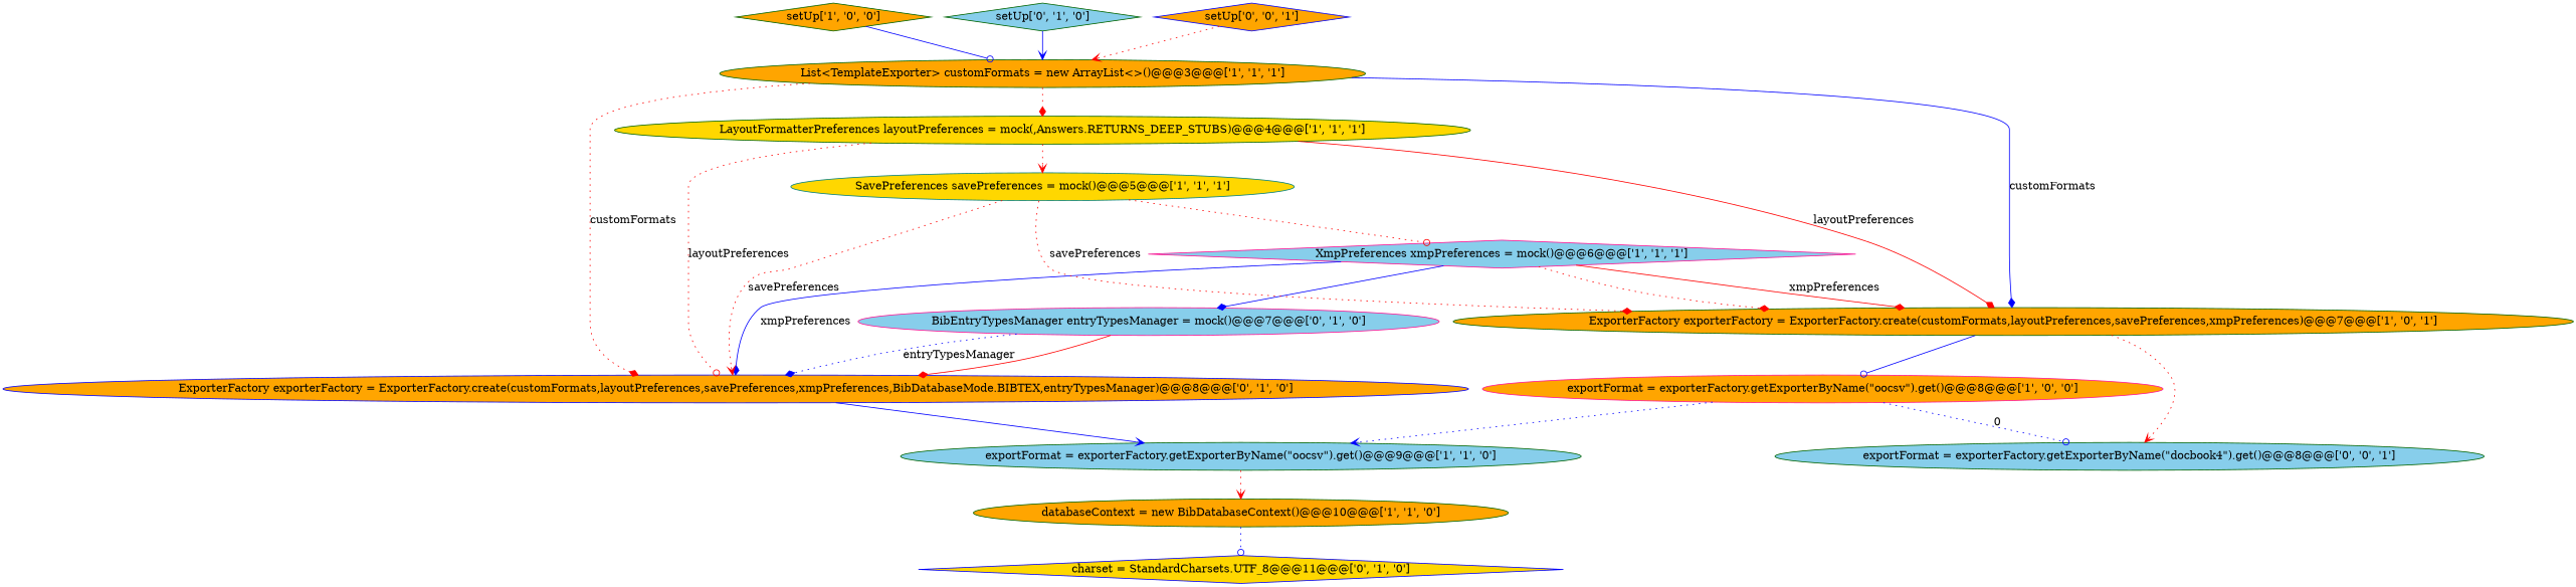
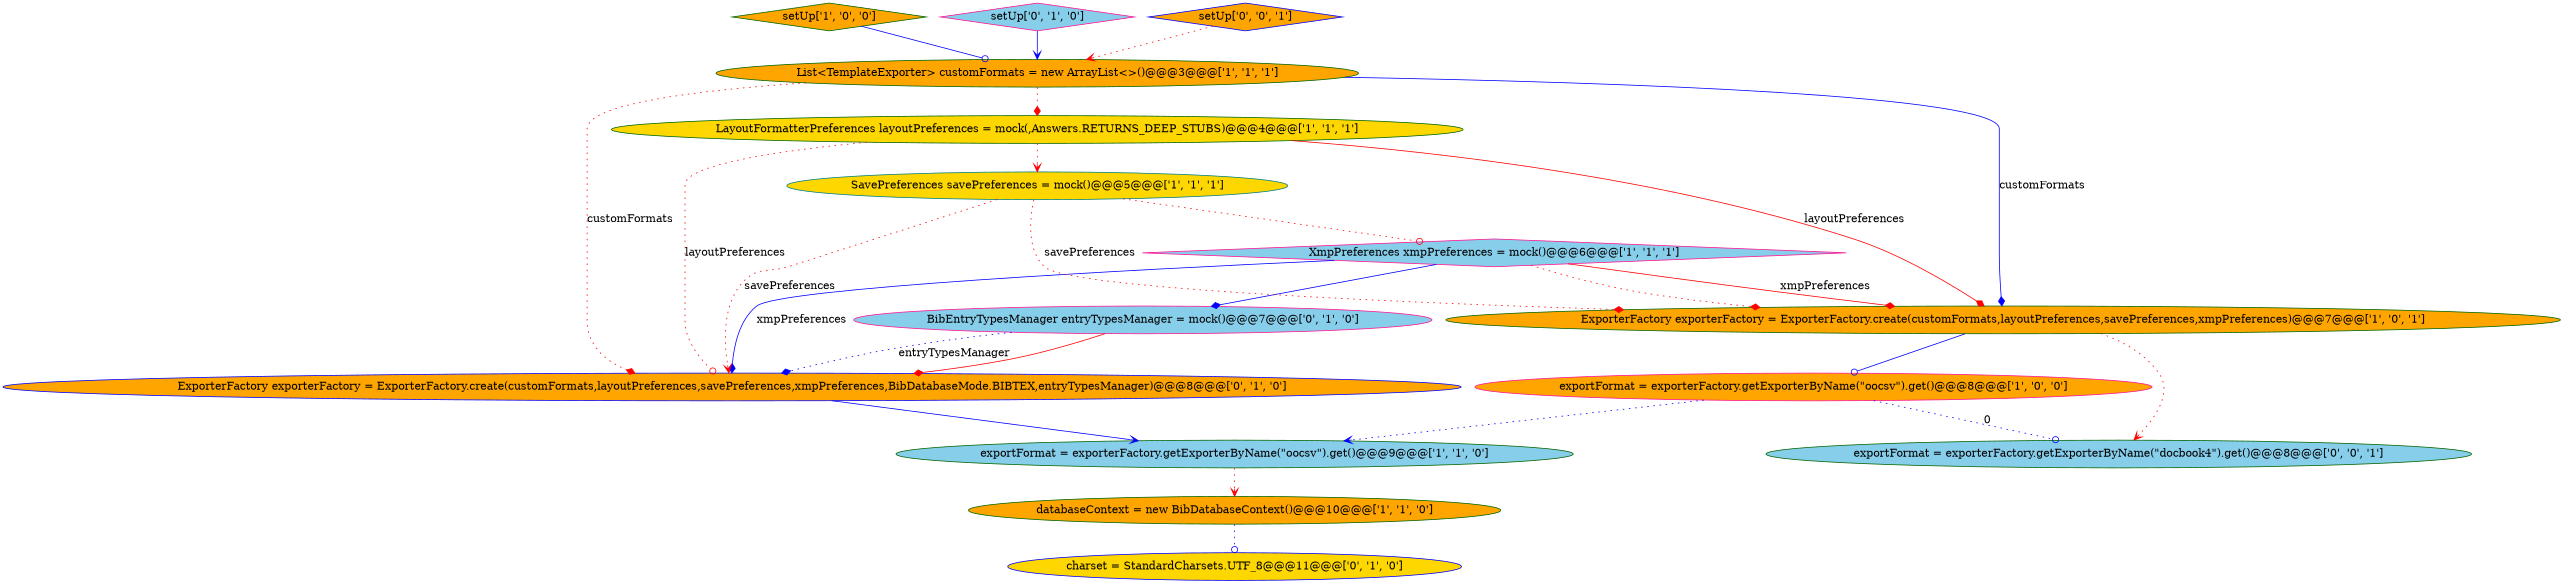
  digraph {
    node [color=darkgreen fillcolor=orange shape=ellipse style=filled]
    edge [arrowhead=diamond color=red style=dotted]
    n1 [label="databaseContext = new BibDatabaseContext()@@@10@@@['1', '1', '0']"]
-   n2 [color=blue fillcolor=gold label="charset = StandardCharsets.UTF_8@@@11@@@['0', '1', '0']" shape=diamond]
+   n2 [color=blue fillcolor=gold label="charset = StandardCharsets.UTF_8@@@11@@@['0', '1', '0']"]
    n3 [color=deeppink fillcolor=skyblue label="XmpPreferences xmpPreferences = mock()@@@6@@@['1', '1', '1']" shape=diamond]
    n4 [color=deeppink fillcolor=skyblue label="BibEntryTypesManager entryTypesManager = mock()@@@7@@@['0', '1', '0']"]
    n5 [color=blue label="ExporterFactory exporterFactory = ExporterFactory.create(customFormats,layoutPreferences,savePreferences,xmpPreferences,BibDatabaseMode.BIBTEX,entryTypesManager)@@@8@@@['0', '1', '0']"]
    n6 [label="ExporterFactory exporterFactory = ExporterFactory.create(customFormats,layoutPreferences,savePreferences,xmpPreferences)@@@7@@@['1', '0', '1']"]
    n7 [fillcolor=skyblue label="exportFormat = exporterFactory.getExporterByName(\"oocsv\").get()@@@9@@@['1', '1', '0']"]
    n8 [color=deeppink label="exportFormat = exporterFactory.getExporterByName(\"oocsv\").get()@@@8@@@['1', '0', '0']"]
    n9 [fillcolor=skyblue label="exportFormat = exporterFactory.getExporterByName(\"docbook4\").get()@@@8@@@['0', '0', '1']"]
    n10 [label="setUp['1', '0', '0']" shape=diamond]
    n11 [label="List<TemplateExporter> customFormats = new ArrayList<>()@@@3@@@['1', '1', '1']"]
    n12 [fillcolor=gold label="LayoutFormatterPreferences layoutPreferences = mock(,Answers.RETURNS_DEEP_STUBS)@@@4@@@['1', '1', '1']"]
    n13 [color=teal fillcolor=gold label="SavePreferences savePreferences = mock()@@@5@@@['1', '1', '1']"]
-   n14 [fillcolor=skyblue label="setUp['0', '1', '0']" shape=diamond]
+   n14 [color=deeppink fillcolor=skyblue label="setUp['0', '1', '0']" shape=diamond]
    n15 [color=blue label="setUp['0', '0', '1']" shape=diamond]
    n1 -> n2 [arrowhead=odot color=blue]
    n3 -> n4 [color=blue style=solid]
    n3 -> n5 [color=blue label=xmpPreferences style=solid]
    n3 -> n6
    n3 -> n6 [label=xmpPreferences style=solid]
    n4 -> n5 [color=blue label=entryTypesManager]
    n4 -> n5 [style=solid]
    n5 -> n7 [arrowhead=vee color=blue style=solid]
    n6 -> n8 [arrowhead=odot color=blue style=solid]
    n6 -> n9 [arrowhead=vee]
    n7 -> n1 [arrowhead=vee]
    n8 -> n7 [arrowhead=vee color=blue]
    n8 -> n9 [arrowhead=odot color=blue label=0]
    n10 -> n11 [arrowhead=odot color=blue style=solid]
    n11 -> n5 [label=customFormats]
    n11 -> n6 [color=blue label=customFormats style=solid]
    n11 -> n12
    n12 -> n5 [arrowhead=odot label=layoutPreferences]
    n12 -> n6 [label=layoutPreferences style=solid]
    n12 -> n13 [arrowhead=vee]
    n13 -> n3 [arrowhead=odot]
    n13 -> n5 [arrowhead=vee label=savePreferences]
    n13 -> n6 [label=savePreferences]
    n14 -> n11 [arrowhead=vee color=blue style=solid]
    n15 -> n11 [arrowhead=vee]
  }
